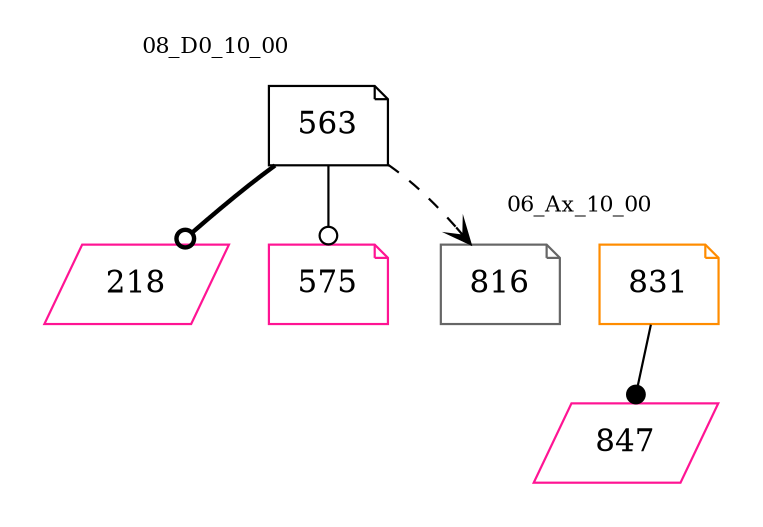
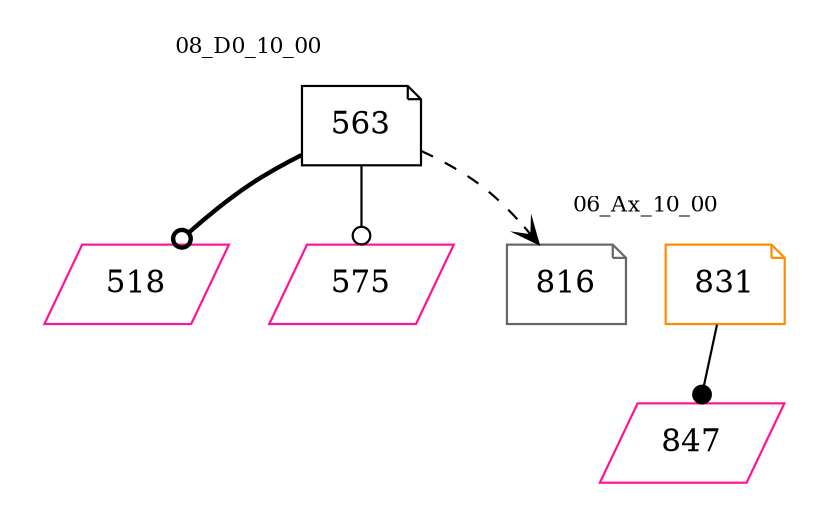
  digraph {
    node [color=deeppink shape=note]
    edge [arrowhead=odot color=black style=solid]
    n1 [color=darkorange label=831]
    n2 [color=gray40 label=816]
    n3 [label=847 shape=parallelogram]
    n4 [color=black label=563]
-   n5 [label=218 shape=parallelogram]
-   n6 [label=575]
+   n5 [label=518 shape=parallelogram]
+   n6 [label=575 shape=parallelogram]
    subgraph cluster_1 {
      color=white
      fontsize=10
      label="06_Ax_10_00"
      n1
      n2
      n3
    }
    subgraph cluster_2 {
      color=white
      fontsize=10
      label="08_D0_10_00"
      n4
      n5
      n6
    }
    n1 -> n3 [arrowhead=dot]
    n4 -> n2 [arrowhead=vee style=dashed]
    n4 -> n5 [style=bold]
    n4 -> n6
  }
